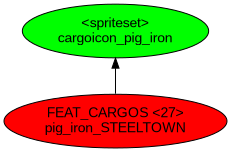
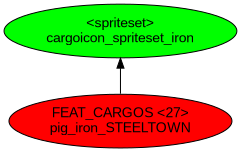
  digraph {
    rankdir=BT
    fontname="Liberation Sans"
    node [style=filled fontname="Liberation Sans"]
-   n1 [fillcolor=green label="<spriteset>\ncargoicon_pig_iron"]
+   n1 [fillcolor=green label="<spriteset>\ncargoicon_spriteset_iron"]
    n2 [fillcolor=red label="FEAT_CARGOS <27>\npig_iron_STEELTOWN"]
    n2 -> n1 [fontname="Liberation Sans"]
  }
